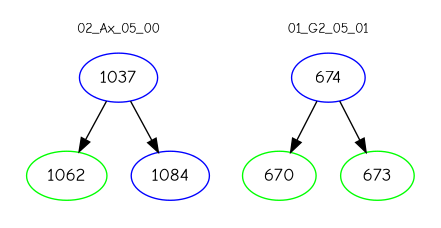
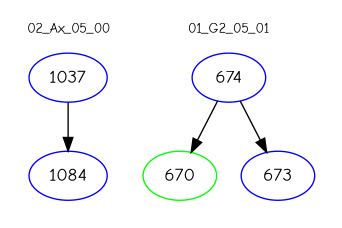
  digraph {
    fontname="Comic Neue"
    node [color=blue fontname="Comic Neue"]
    edge [color=black fontname="Comic Neue"]
    n1 [label=1037]
-   n2 [color=green label=1062]
    n3 [label=1084]
    n4 [label=674]
    n5 [color=green label=670]
-   n6 [color=green label=673]
+   n6 [label=673]
    subgraph cluster_1 {
      color=white
      fontsize=10
      label="02_Ax_05_00"
      n1
-     n2
      n3
    }
    subgraph cluster_2 {
      color=white
      fontsize=10
      label="01_G2_05_01"
      n4
      n5
      n6
    }
-   n1 -> n2
    n1 -> n3
    n4 -> n5
    n4 -> n6
  }
